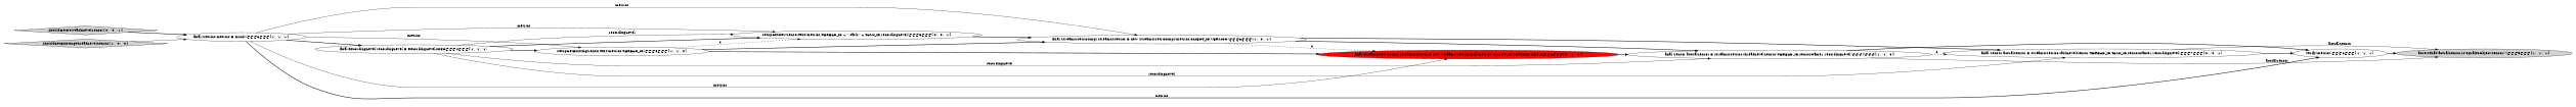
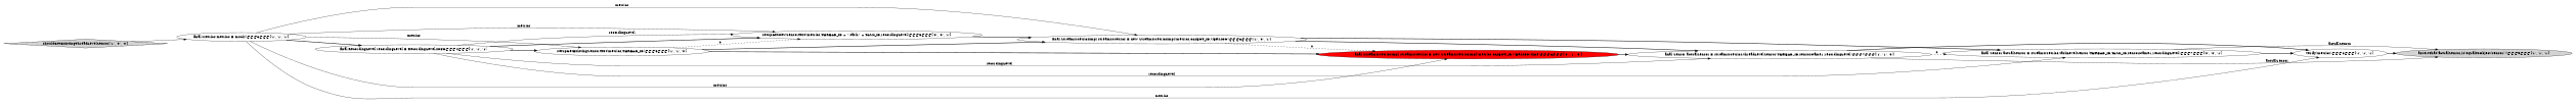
  digraph {
    rankdir=LR
    node [fillcolor=white shape=ellipse style=filled]
    edge [style=bold]
    n1 [label="final StreamsMetricsImpl streamsMetrics = new StreamsMetricsImpl(metrics,CLIENT_ID,VERSION)@@@6@@@['1', '0', '1']"]
    n2 [label="final Sensor actualSensor = streamsMetrics.threadLevelSensor(THREAD_ID,sensorName1,recordingLevel)@@@7@@@['1', '1', '0']"]
    n3 [fillcolor=red label="final StreamsMetricsImpl streamsMetrics = new StreamsMetricsImpl(metrics,CLIENT_ID,VERSION,time)@@@6@@@['0', '1', '0']"]
    n4 [label="final Sensor actualSensor = streamsMetrics.taskLevelSensor(THREAD_ID,TASK_ID,sensorName1,recordingLevel)@@@7@@@['0', '0', '1']"]
    n5 [fillcolor=lightgray label="assertThat(actualSensor,is(equalToObject(sensor)))@@@9@@@['1', '1', '1']"]
    n6 [label="verify(metrics)@@@8@@@['1', '1', '1']"]
    n7 [label="setupGetExistingSensorTest(metrics,THREAD_ID)@@@5@@@['1', '1', '0']"]
    n8 [label="setupGetNewSensorTest(metrics,THREAD_ID + \".task.\" + TASK_ID,recordingLevel)@@@5@@@['0', '0', '1']"]
-   n9 [fillcolor=lightgray label="shouldGetNewTaskLevelSensor['0', '0', '1']" shape=diamond]
    n10 [label="final Metrics metrics = mock()@@@3@@@['1', '1', '1']"]
    n11 [label="final RecordingLevel recordingLevel = RecordingLevel.INFO@@@4@@@['1', '1', '1']"]
    n12 [fillcolor=lightgray label="shouldGetExistingThreadLevelSensor['1', '0', '0']" shape=diamond]
    n1 -> n2
    n1 -> n3 [label=0 style=dashed]
    n1 -> n4
    n2 -> n4 [label=0 style=dashed]
    n2 -> n5 [label=actualSensor style=solid]
    n2 -> n6
    n3 -> n2
    n4 -> n5 [label=actualSensor style=solid]
    n4 -> n6
    n6 -> n5
    n7 -> n1
    n7 -> n3
    n7 -> n8 [label=0 style=dashed]
    n8 -> n1
-   n9 -> n10
    n10 -> n1 [label=metrics style=solid]
    n10 -> n3 [label=metrics style=solid]
-   n10 -> n6 [label=metrics]
+   n10 -> n6 [label=metrics style=solid]
    n10 -> n7 [label=metrics style=solid]
    n10 -> n8 [label=metrics style=solid]
    n10 -> n11
    n11 -> n2 [label=recordingLevel style=solid]
    n11 -> n4 [label=recordingLevel style=solid]
    n11 -> n7
    n11 -> n8
    n11 -> n8 [label=recordingLevel style=solid]
    n12 -> n10 [style=solid]
  }
